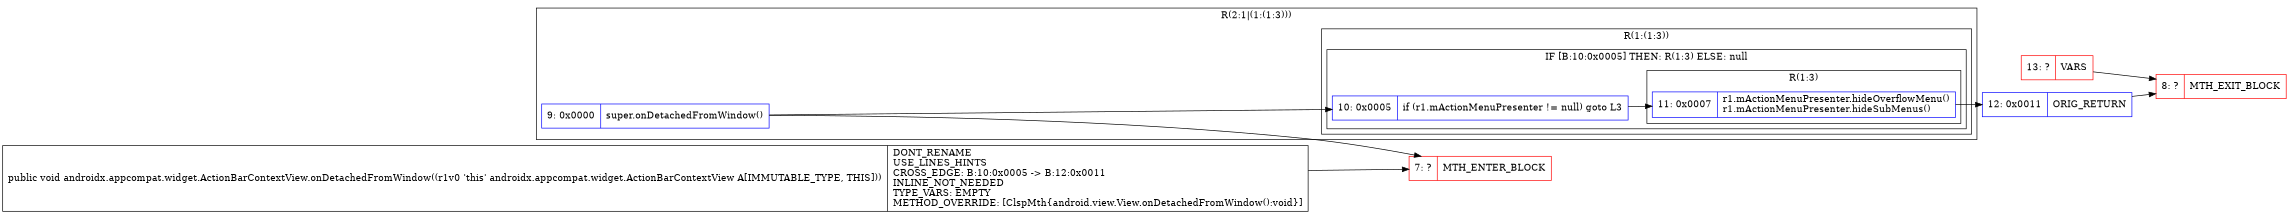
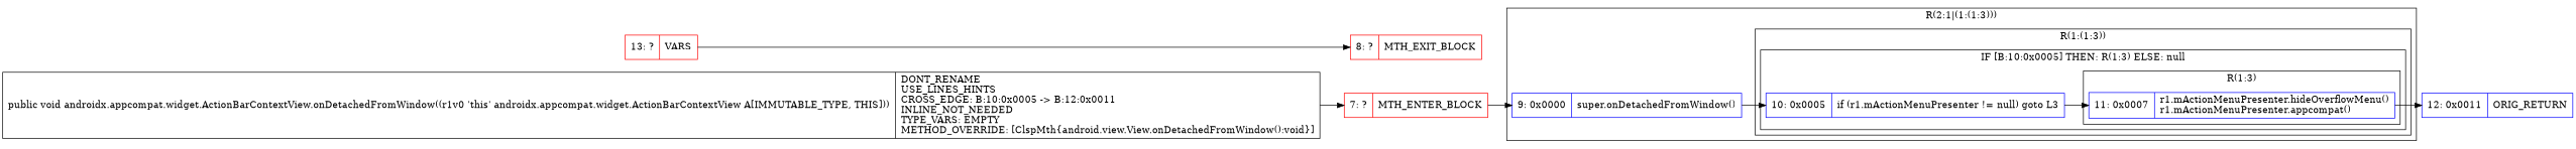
  digraph {
    rankdir=LR
    node [color=blue shape=record]
-   n1 [label="{11\:\ 0x0007|r1.mActionMenuPresenter.hideOverflowMenu()\lr1.mActionMenuPresenter.hideSubMenus()\l}"]
+   n1 [label="{11\:\ 0x0007|r1.mActionMenuPresenter.hideOverflowMenu()\lr1.mActionMenuPresenter.appcompat()\l}"]
    n2 [label="{10\:\ 0x0005|if (r1.mActionMenuPresenter != null) goto L3\l}"]
    n3 [label="{9\:\ 0x0000|super.onDetachedFromWindow()\l}"]
    n4 [label="{12\:\ 0x0011|ORIG_RETURN\l}"]
    n5 [color=red label="{13\:\ ?|VARS\l}"]
    n6 [color=red label="{8\:\ ?|MTH_EXIT_BLOCK\l}"]
    n7 [color=red label="{7\:\ ?|MTH_ENTER_BLOCK\l}"]
    n8 [label="{public void androidx.appcompat.widget.ActionBarContextView.onDetachedFromWindow((r1v0 'this' androidx.appcompat.widget.ActionBarContextView A[IMMUTABLE_TYPE, THIS]))  | DONT_RENAME\lUSE_LINES_HINTS\lCROSS_EDGE: B:10:0x0005 \-\> B:12:0x0011\lINLINE_NOT_NEEDED\lTYPE_VARS: EMPTY\lMETHOD_OVERRIDE: [ClspMth\{android.view.View.onDetachedFromWindow():void\}]\l}" color=""]
    subgraph cluster_1 {
      label="R(2:1|(1:(1:3)))"
      n3
      subgraph cluster_2 {
        label="R(1:(1:3))"
        subgraph cluster_3 {
          label="IF [B:10:0x0005] THEN: R(1:3) ELSE: null"
          n2
          subgraph cluster_4 {
            label="R(1:3)"
            n1
          }
        }
      }
    }
    n1 -> n4
    n2 -> n1
    n3 -> n2
-   n4 -> n6
    n5 -> n6
-   n3 -> n7
+   n7 -> n3
    n8 -> n7
  }
